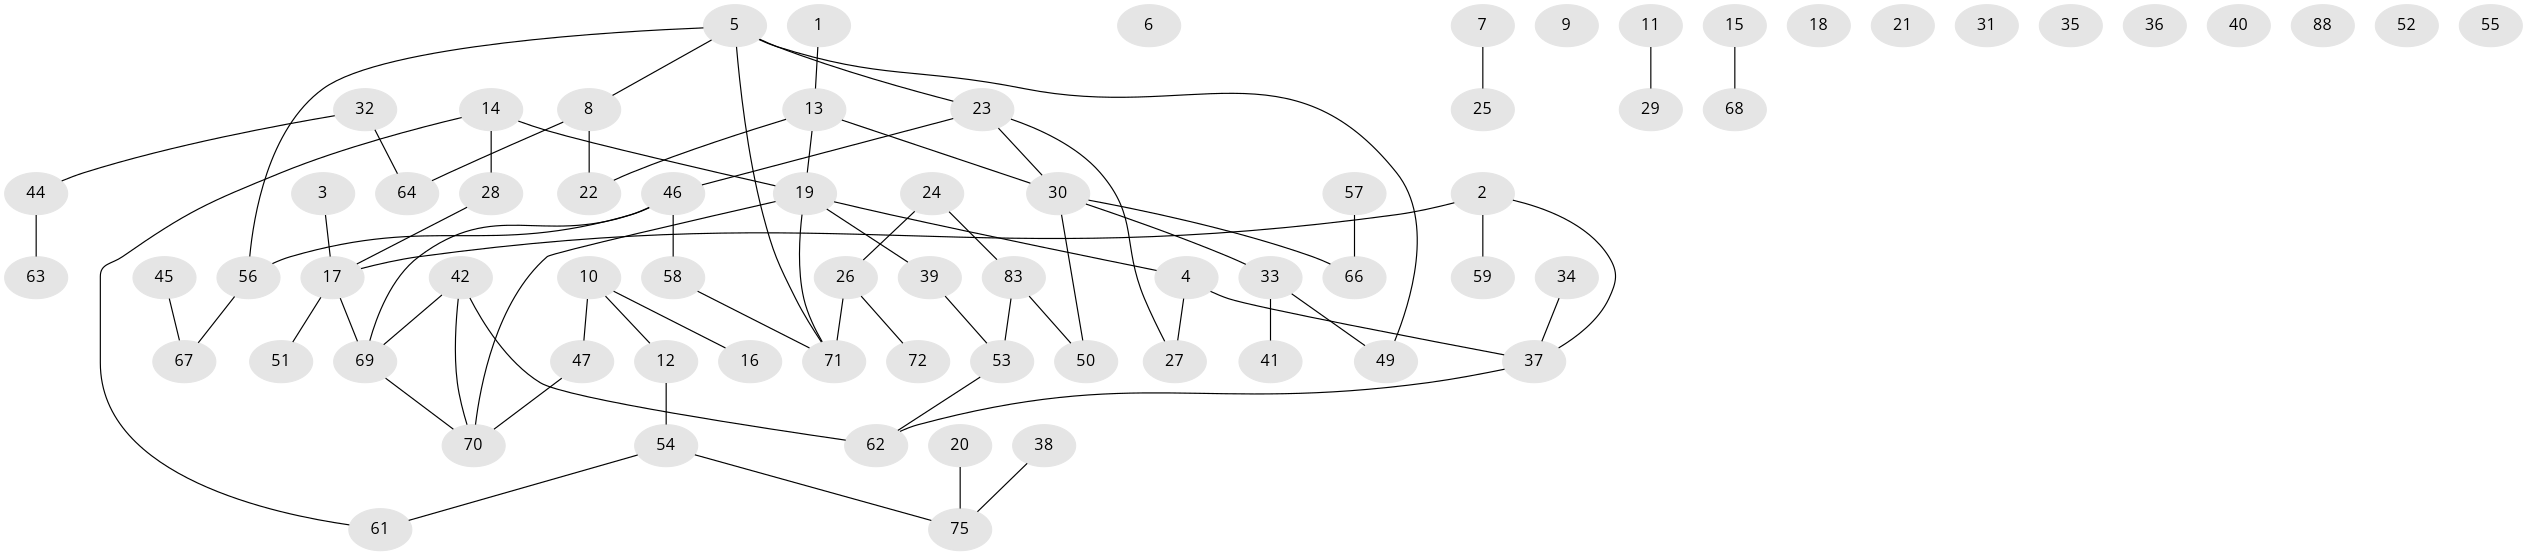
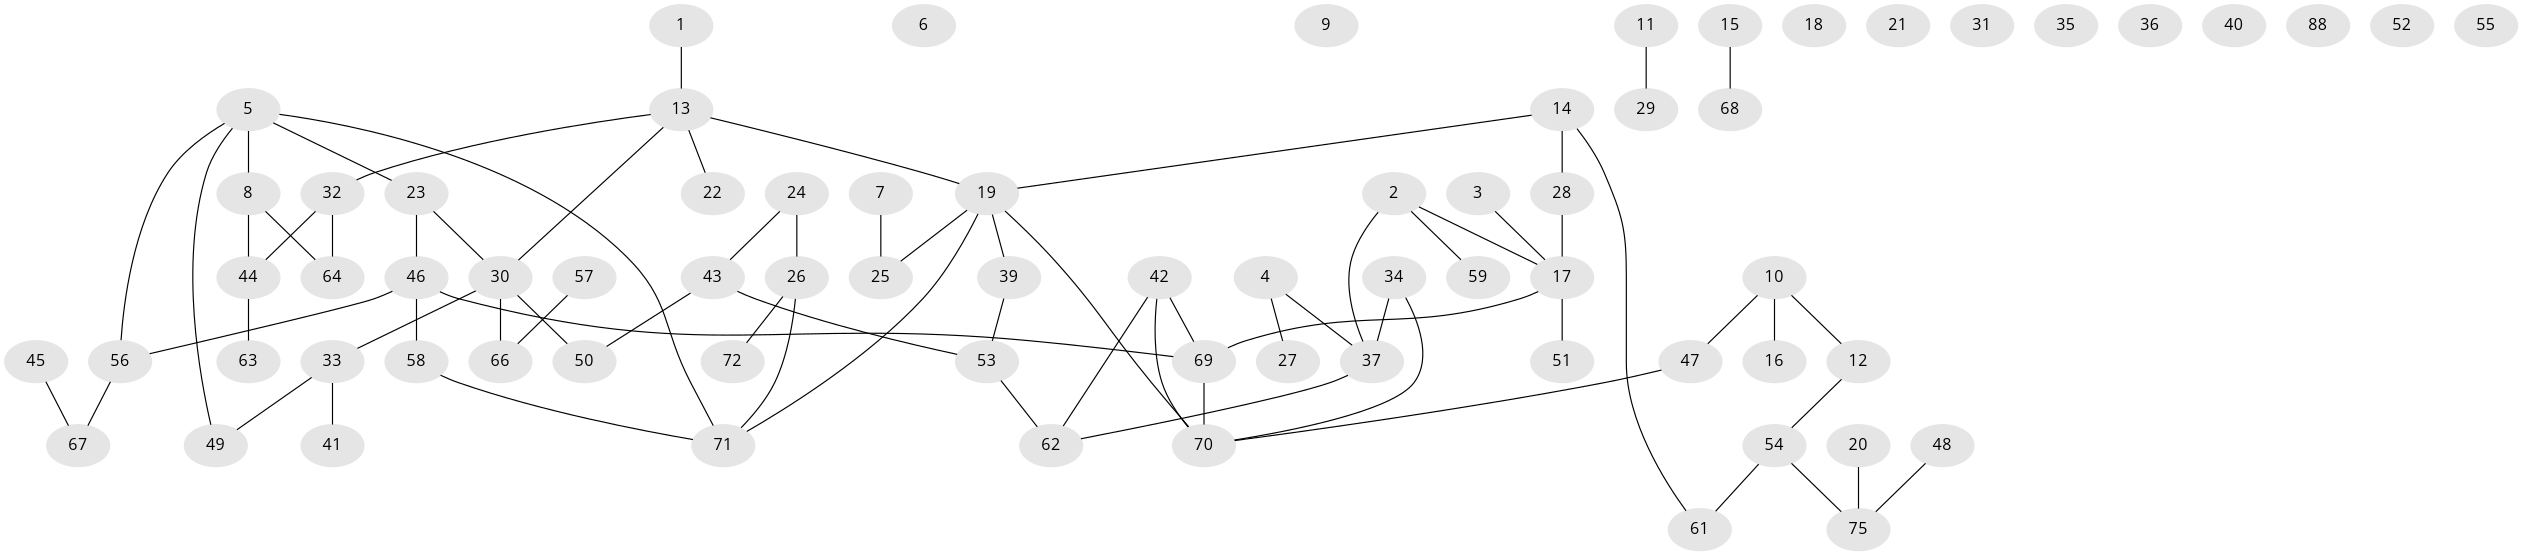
  graph {
    fontname="Open Sans"
    node [color=gray90 fontname="Open Sans" style=filled]
    edge [fontname="Open Sans"]
    1
    13
    19
    22
    30
    32
    2
    17
    37
    59
    51
    69
    62
    3
    4
    27
    5
    8
    23
    49
    56
    71
    44
    64
    46
    67
    6
    7
    25
    63
    9
    10
    12
    16
    47
    54
    70
    11
    29
    61
    n41 [label=75]
    39
    50
    33
    66
    14
    28
    15
    68
    18
    53
    20
    21
    58
    24
    26
-   43 [label=83]
+   43
    72
    41
    31
    34
    35
    36
-   38
+   38 [label=48]
    40
    42
    45
    n68 [label=88]
    52
    55
    57
    1 -- 13
    13 -- 19
    13 -- 22
    13 -- 30
+   13 -- 32
    19 -- 71
-   19 -- 4
+   19 -- 25
    19 -- 70
    19 -- 39
    30 -- 50
    30 -- 33
    30 -- 66
    32 -- 44
    32 -- 64
    2 -- 17
    2 -- 37
    2 -- 59
    17 -- 51
    17 -- 69
    37 -- 62
    69 -- 70
    3 -- 17
    4 -- 37
    4 -- 27
    5 -- 8
    5 -- 23
    5 -- 49
    5 -- 56
    5 -- 71
-   8 -- 22
+   8 -- 44
    8 -- 64
    23 -- 30
-   23 -- 27
    23 -- 46
    56 -- 67
    44 -- 63
    46 -- 69
    46 -- 56
    46 -- 58
    7 -- 25
    10 -- 12
    10 -- 16
    10 -- 47
    12 -- 54
    47 -- 70
    54 -- 61
    54 -- n41
    11 -- 29
    39 -- 53
    33 -- 49
    33 -- 41
    14 -- 19
    14 -- 61
    14 -- 28
    28 -- 17
    15 -- 68
    53 -- 62
    20 -- n41
    58 -- 71
    24 -- 26
    24 -- 43
    26 -- 71
    26 -- 72
    43 -- 50
    43 -- 53
    34 -- 37
+   34 -- 70
    38 -- n41
    42 -- 69
    42 -- 62
    42 -- 70
    45 -- 67
    57 -- 66
  }
